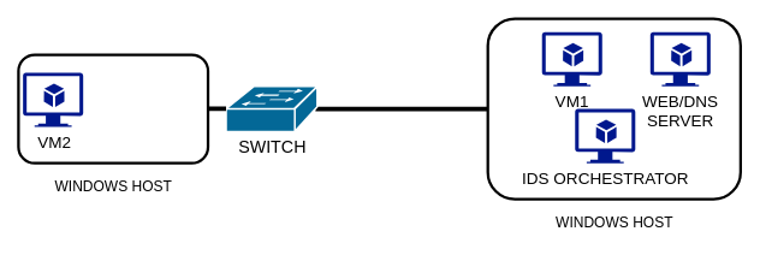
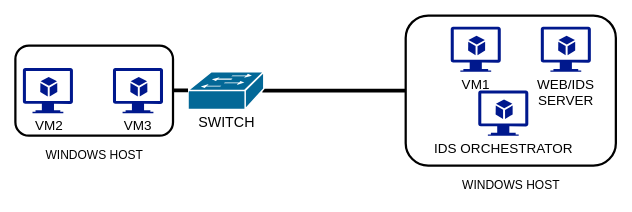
  <mxCell id="0" />
  <mxCell id="1" parent="0" />
  <mxCell id="2" value="" style="rounded=1;whiteSpace=wrap;html=1;fillColor=none;strokeWidth=3;" parent="1" vertex="1"><mxGeometry x="540" y="20" width="280" height="200" as="geometry" /></mxCell>
  <mxCell id="3" value="" style="endArrow=none;html=1;rounded=0;exitX=0.98;exitY=0.5;exitDx=0;exitDy=0;entryX=0;entryY=0.5;entryDx=0;entryDy=0;targetPerimeterSpacing=0;strokeWidth=5;exitPerimeter=0;" parent="1" source="4" target="2" edge="1"><mxGeometry width="50" height="50" relative="1" as="geometry"><mxPoint x="290" y="170" as="sourcePoint" /><mxPoint x="543" y="99" as="targetPoint" /></mxGeometry></mxCell>
  <mxCell id="4" value="&lt;font style=&quot;font-size: 19px;&quot;&gt;SWITCH&lt;/font&gt;" style="shape=mxgraph.cisco.switches.workgroup_switch;sketch=0;html=1;pointerEvents=1;dashed=0;fillColor=#036897;strokeColor=#ffffff;strokeWidth=2;verticalLabelPosition=bottom;verticalAlign=top;align=center;outlineConnect=0;" parent="1" vertex="1"><mxGeometry x="250" y="95" width="101" height="50" as="geometry" /></mxCell>
  <mxCell id="5" value="&lt;font style=&quot;font-size: 18px;&quot;&gt;IDS ORCHESTRATOR&lt;/font&gt;" style="sketch=0;aspect=fixed;pointerEvents=1;shadow=0;dashed=0;html=1;strokeColor=none;labelPosition=center;verticalLabelPosition=bottom;verticalAlign=top;align=center;fillColor=#00188D;shape=mxgraph.azure.virtual_machine_feature;container=0;" parent="1" vertex="1"><mxGeometry x="636.67" y="120" width="66.67" height="60" as="geometry" /></mxCell>
  <mxCell id="6" value="&lt;font style=&quot;font-size: 18px;&quot;&gt;VM1&lt;/font&gt;" style="sketch=0;aspect=fixed;pointerEvents=1;shadow=0;dashed=0;html=1;strokeColor=none;labelPosition=center;verticalLabelPosition=bottom;verticalAlign=top;align=center;fillColor=#00188D;shape=mxgraph.azure.virtual_machine_feature;container=0;" parent="1" vertex="1"><mxGeometry x="600" y="35" width="66.67" height="60" as="geometry" /></mxCell>
  <mxCell id="7" value="" style="endArrow=none;html=1;rounded=0;exitX=1;exitY=0.5;exitDx=0;exitDy=0;targetPerimeterSpacing=0;strokeWidth=5;" parent="1" target="4" edge="1"><mxGeometry width="50" height="50" relative="1" as="geometry"><mxPoint x="230" y="119.76" as="sourcePoint" /><mxPoint x="334.5" y="119.76" as="targetPoint" /></mxGeometry></mxCell>
- <mxCell id="8" value="&amp;nbsp;&lt;font style=&quot;font-size: 18px;&quot;&gt;VM2&lt;/font&gt;" style="sketch=0;aspect=fixed;pointerEvents=1;shadow=0;dashed=0;html=1;strokeColor=none;labelPosition=center;verticalLabelPosition=bottom;verticalAlign=top;align=center;fillColor=#00188D;shape=mxgraph.azure.virtual_machine_feature" parent="1" vertex="1"><mxGeometry x="25" y="80" width="66.67" height="60" as="geometry" /></mxCell>
- <mxCell id="10" value="&lt;font style=&quot;font-size: 18px;&quot;&gt;WEB/DNS&lt;/font&gt;&lt;div&gt;&lt;font style=&quot;font-size: 18px;&quot;&gt;SERVER&lt;/font&gt;&lt;/div&gt;" style="sketch=0;aspect=fixed;pointerEvents=1;shadow=0;dashed=0;html=1;strokeColor=none;labelPosition=center;verticalLabelPosition=bottom;verticalAlign=top;align=center;fillColor=#00188D;shape=mxgraph.azure.virtual_machine_feature;container=0;" parent="1" vertex="1"><mxGeometry x="720" y="35" width="66.67" height="60" as="geometry" /></mxCell>
+ <mxCell id="8" value="&amp;nbsp;&lt;font style=&quot;font-size: 18px;&quot;&gt;VM2&lt;/font&gt;" style="sketch=0;aspect=fixed;pointerEvents=1;shadow=0;dashed=0;html=1;strokeColor=none;labelPosition=center;verticalLabelPosition=bottom;verticalAlign=top;align=center;fillColor=#00188D;shape=mxgraph.azure.virtual_machine_feature" parent="1" vertex="1"><mxGeometry x="30" y="90" width="66.67" height="60" as="geometry" /></mxCell>
+ <mxCell id="9" value="&lt;font style=&quot;font-size: 18px;&quot;&gt;VM3&lt;/font&gt;" style="sketch=0;aspect=fixed;pointerEvents=1;shadow=0;dashed=0;html=1;strokeColor=none;labelPosition=center;verticalLabelPosition=bottom;verticalAlign=top;align=center;fillColor=#00188D;shape=mxgraph.azure.virtual_machine_feature" parent="1" vertex="1"><mxGeometry x="150" y="90" width="66.67" height="60" as="geometry" /></mxCell>
+ <mxCell id="10" value="&lt;font style=&quot;font-size: 18px;&quot;&gt;WEB/IDS&lt;/font&gt;&lt;div&gt;&lt;font style=&quot;font-size: 18px;&quot;&gt;SERVER&lt;/font&gt;&lt;/div&gt;" style="sketch=0;aspect=fixed;pointerEvents=1;shadow=0;dashed=0;html=1;strokeColor=none;labelPosition=center;verticalLabelPosition=bottom;verticalAlign=top;align=center;fillColor=#00188D;shape=mxgraph.azure.virtual_machine_feature;container=0;" parent="1" vertex="1"><mxGeometry x="720" y="35" width="66.67" height="60" as="geometry" /></mxCell>
  <mxCell id="11" value="" style="rounded=1;whiteSpace=wrap;html=1;fillColor=none;strokeWidth=3;" parent="1" vertex="1"><mxGeometry x="20" y="60" width="210" height="120" as="geometry" /></mxCell>
  <mxCell id="12" value="&lt;font style=&quot;font-size: 16px;&quot;&gt;WINDOWS HOST&lt;/font&gt;" style="text;html=1;align=center;verticalAlign=middle;resizable=0;points=[];autosize=1;strokeColor=none;fillColor=none;" parent="1" vertex="1"><mxGeometry x="50" y="190" width="150" height="30" as="geometry" /></mxCell>
  <mxCell id="13" value="&lt;font style=&quot;font-size: 16px;&quot;&gt;WINDOWS HOST&lt;/font&gt;" style="text;html=1;align=center;verticalAlign=middle;resizable=0;points=[];autosize=1;strokeColor=none;fillColor=none;" parent="1" vertex="1"><mxGeometry x="605" y="230" width="150" height="30" as="geometry" /></mxCell>
